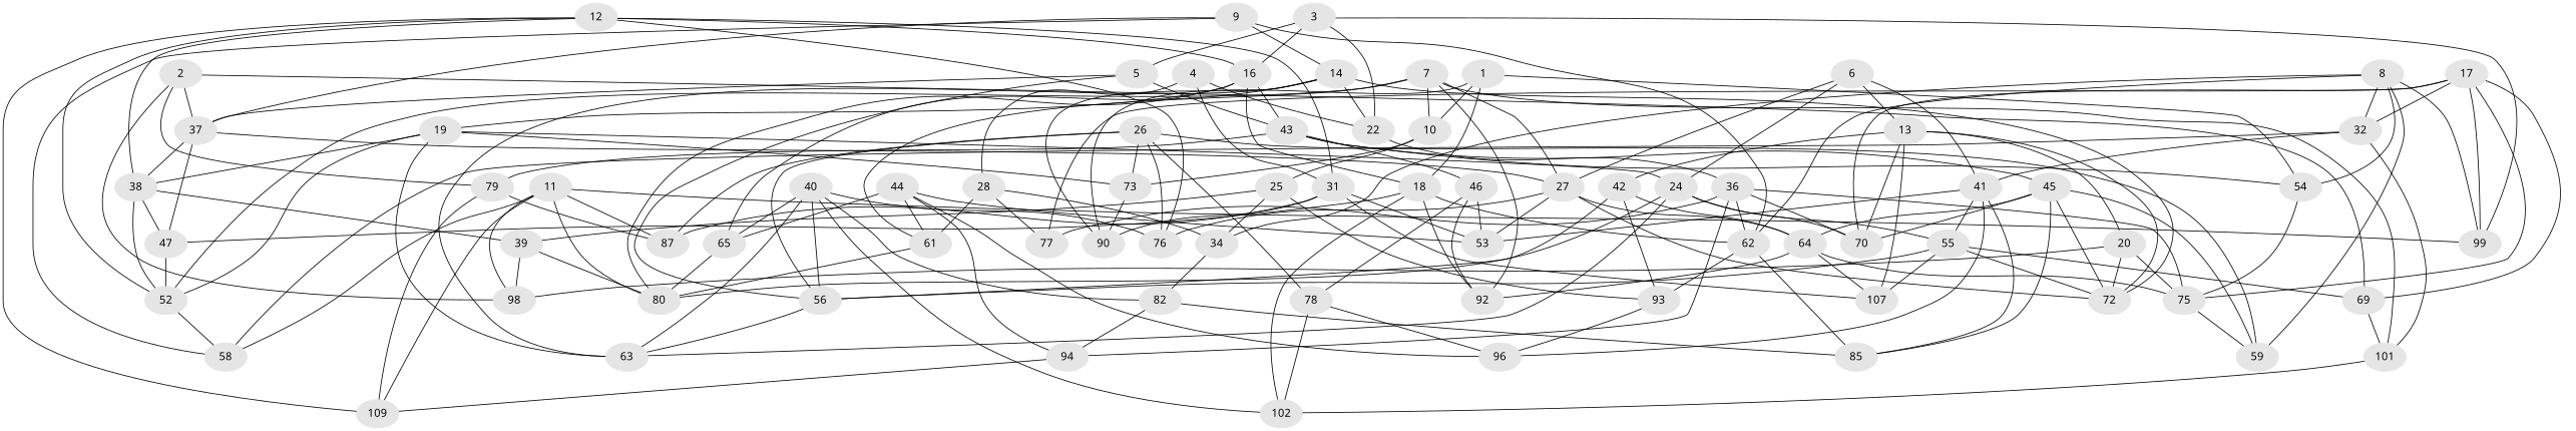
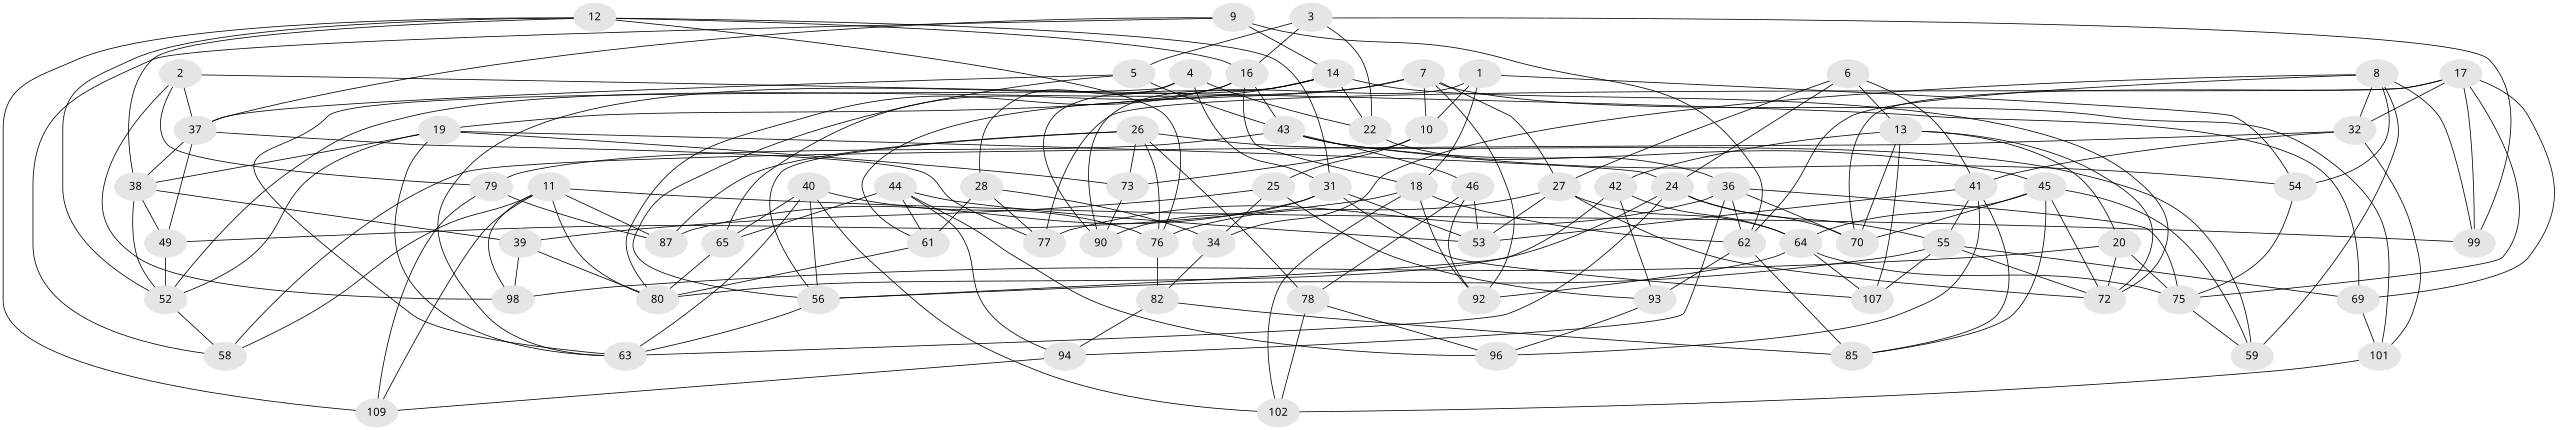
  graph {
    fontname="Noto Sans"
    node [color=gray90 fontname="Noto Sans" style=filled]
    edge [fontname="Noto Sans"]
    1
    10
    18 [super="+21"]
    54
    90
    25
    73
    92
    62 [super="+81"]
-   49 [label=47]
+   49
    102
    75 [super="+84"]
    37 [super="+104"]
    38 [super="+71"]
    77
    2
    69
    79
    98
    101
    87
    109
    3
    5
    16 [super="+83"]
    22
    99
    43 [super="+47"]
    56 [super="+74"]
    80 [super="+91"]
    19 [super="+51"]
    36 [super="+57"]
    4
    28
    31 [super="+60"]
    63 [super="+106"]
    61
    34
    107
    53 [super="+59"]
    45 [super="+86"]
    46
    13 [super="+48"]
    20
    42
    70 [super="+88"]
    72 [super="+97"]
    6
    24 [super="+103"]
    27 [super="+108"]
    41 [super="+66"]
    55 [super="+68"]
    76
    64 [super="+95"]
    85
    96
    7 [super="+15"]
    52 [super="+67"]
    58
    8 [super="+35"]
    32
    n62 [label=59]
    82
    93
    14 [super="+30"]
    65
    9
    39
    11 [super="+33"]
    12 [super="+105"]
    17 [super="+23"]
    94
    26 [super="+29"]
    78
    40 [super="+100"]
    44 [super="+50"]
    1 -- 10
    1 -- 18
    1 -- 54
    1 -- 90
    10 -- 25
    10 -- 73
    18 -- 92
    18 -- 62
    18 -- 49
    18 -- 102
    54 -- 75
    25 -- 34
    25 -- 93
    25 -- 39
    73 -- 90
    62 -- 85
    62 -- 93
    49 -- 52
    75 -- n62
    37 -- 49
    37 -- 38
-   37 -- 27
+   37 -- 77
    38 -- 49
    38 -- 52
    38 -- 39
    2 -- 37
    2 -- 69
    2 -- 79
    2 -- 98
    69 -- 101
    79 -- 87
    79 -- 109
    101 -- 102
    3 -- 5
    3 -- 16
    3 -- 22
    3 -- 99
    5 -- 37
    5 -- 43
    5 -- 56
    16 -- 18
    16 -- 43
    16 -- 80
    16 -- 19
    22 -- 36
    43 -- 54
    43 -- 79
    43 -- 45
    43 -- 46
    56 -- 63
    19 -- 73
    19 -- 38
    19 -- 63
    19 -- 24
    19 -- 52
    36 -- 62
    36 -- 75
    36 -- 77
    36 -- 70
    36 -- 94
    4 -- 22
    4 -- 28
    4 -- 31
+   4 -- 63
    28 -- 77
    28 -- 61
    28 -- 34
    31 -- 90
    31 -- 87
    31 -- 107
    31 -- 53
    61 -- 80
    34 -- 82
    45 -- 70
    45 -- 72
    45 -- 64
    45 -- 85
    45 -- n62
    46 -- 92
    46 -- 53
    46 -- 78
    13 -- 107
    13 -- 20
    13 -- 42
    13 -- 70
    13 -- 72
    20 -- 75
    20 -- 98
    20 -- 72
    42 -- 56
    42 -- 64
    42 -- 93
    6 -- 13
    6 -- 24
    6 -- 27
    6 -- 41
    24 -- 80
    24 -- 63
    24 -- 70
    24 -- 55
    27 -- 53
    27 -- 72
    27 -- 76
    27 -- 64
    41 -- 53
    41 -- 55
    41 -- 85
    41 -- 96
    55 -- 69
    55 -- 56
    55 -- 107
    55 -- 72
    64 -- 92
    64 -- 75
    64 -- 107
    7 -- 10
    7 -- 92
    7 -- 101
    7 -- 61
    7 -- 27
    7 -- 52
    52 -- 58
    8 -- 54
    8 -- 62
    8 -- 99
    8 -- 34
    8 -- 32
    8 -- n62
    32 -- 101
    32 -- 41
    32 -- 58
    82 -- 85
    82 -- 94
    93 -- 96
    14 -- 90
    14 -- 22
    14 -- 63
    14 -- 72
    14 -- 65
    65 -- 80
    9 -- 62
    9 -- 37
    9 -- 58
    9 -- 14
    39 -- 98
    39 -- 80
    11 -- 98
    11 -- 87
    11 -- 109
    11 -- 99
    11 -- 80
    11 -- 58
    12 -- 38
    12 -- 109
    12 -- 16
    12 -- 31
    12 -- 76
    12 -- 52
    17 -- 75
    17 -- 77
    17 -- 69
    17 -- 99
    17 -- 70
    17 -- 32
    94 -- 109
    26 -- 73
    26 -- 87
    26 -- 56
    26 -- 76
    26 -- n62
    26 -- 78
    78 -- 102
    78 -- 96
    40 -- 102
    40 -- 56
    40 -- 63
    40 -- 76
-   40 -- 82
+   76 -- 82
    40 -- 65
    44 -- 61
    44 -- 53 [weight=2]
    44 -- 96
    44 -- 65
    44 -- 94
  }
